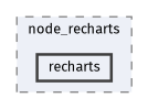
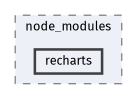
  digraph {
    compound=true
    fontname="Fira Sans"
    n1 [color=grey25 fillcolor="#edf0f7" fontname="Fira Sans" fontsize=10 height=0.2 label=recharts shape=box style="filled,bold" width=0.4]
    subgraph cluster_1 {
      bgcolor="#edf0f7"
      fontsize=10
-     label=node_recharts
+     label=node_modules
      pencolor=grey50
      style="filled,dashed"
      n1
    }
  }
